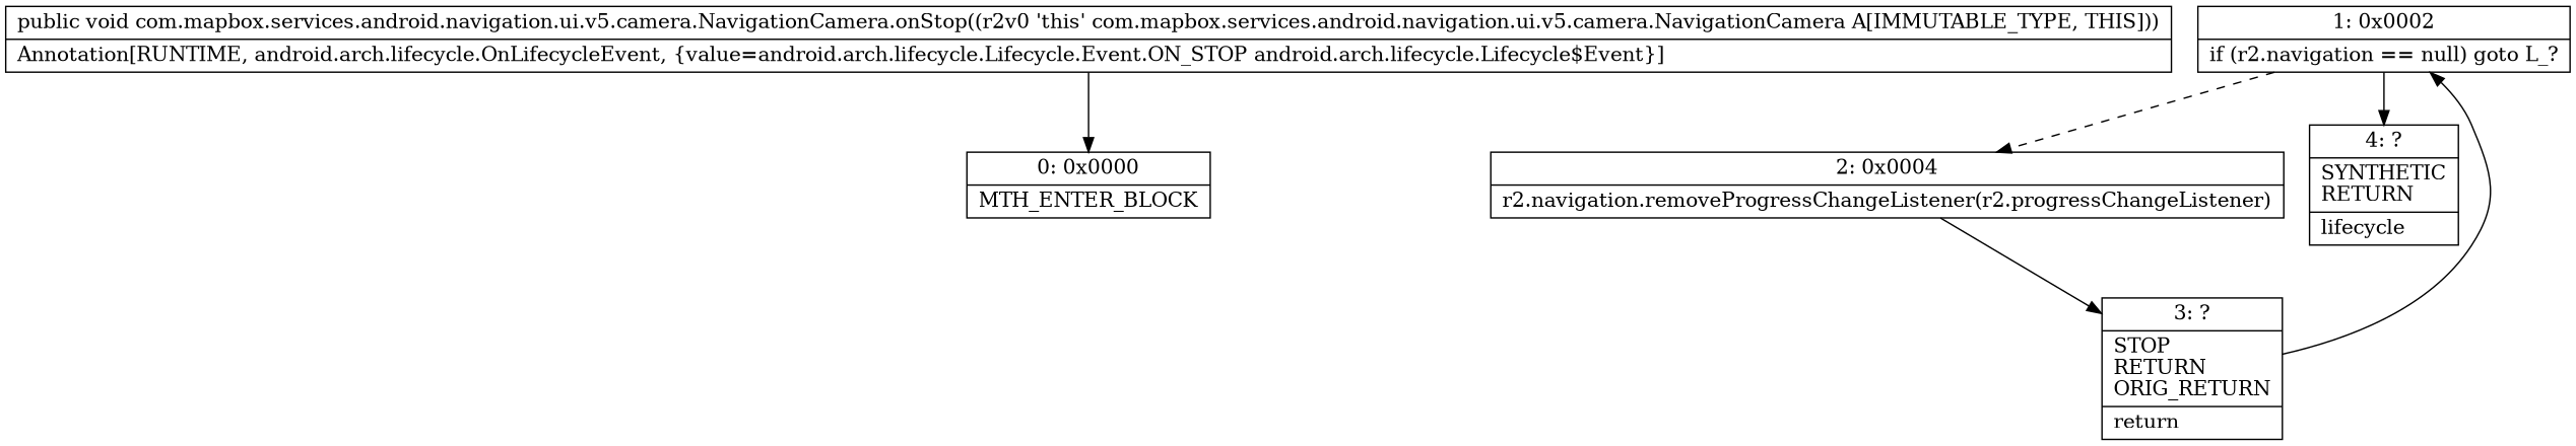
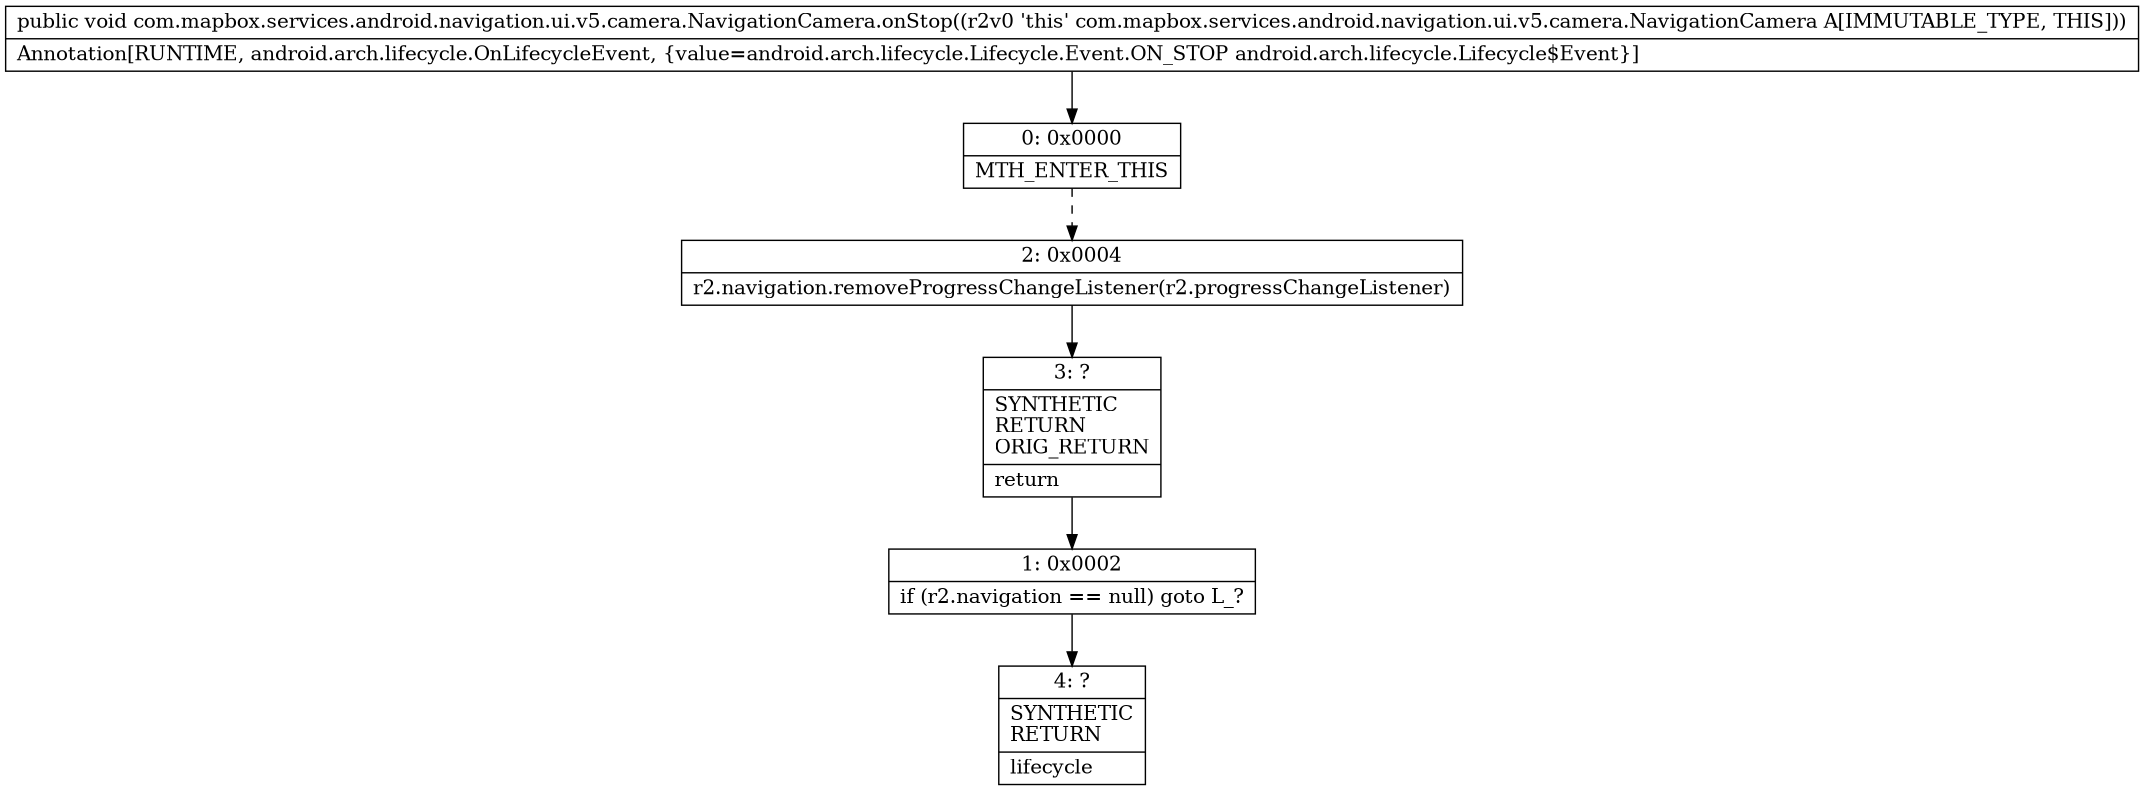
  digraph {
    node [shape=record]
-   n1 [label="{0\:\ 0x0000|MTH_ENTER_BLOCK\l}"]
+   n1 [label="{0\:\ 0x0000|MTH_ENTER_THIS\l}"]
    n2 [label="{1\:\ 0x0002|if (r2.navigation == null) goto L_?\l}"]
    n3 [label="{2\:\ 0x0004|r2.navigation.removeProgressChangeListener(r2.progressChangeListener)\l}"]
    n4 [label="{4\:\ ?|SYNTHETIC\lRETURN\l|lifecycle\l}"]
-   n5 [label="{3\:\ ?|STOP\lRETURN\lORIG_RETURN\l|return\l}"]
+   n5 [label="{3\:\ ?|SYNTHETIC\lRETURN\lORIG_RETURN\l|return\l}"]
    n6 [label="{public void com.mapbox.services.android.navigation.ui.v5.camera.NavigationCamera.onStop((r2v0 'this' com.mapbox.services.android.navigation.ui.v5.camera.NavigationCamera A[IMMUTABLE_TYPE, THIS]))  | Annotation[RUNTIME, android.arch.lifecycle.OnLifecycleEvent, \{value=android.arch.lifecycle.Lifecycle.Event.ON_STOP android.arch.lifecycle.Lifecycle$Event\}]\l}"]
-   n2 -> n3 [style=dashed]
+   n1 -> n3 [style=dashed]
    n2 -> n4
    n3 -> n5
    n5 -> n2
    n6 -> n1
  }
